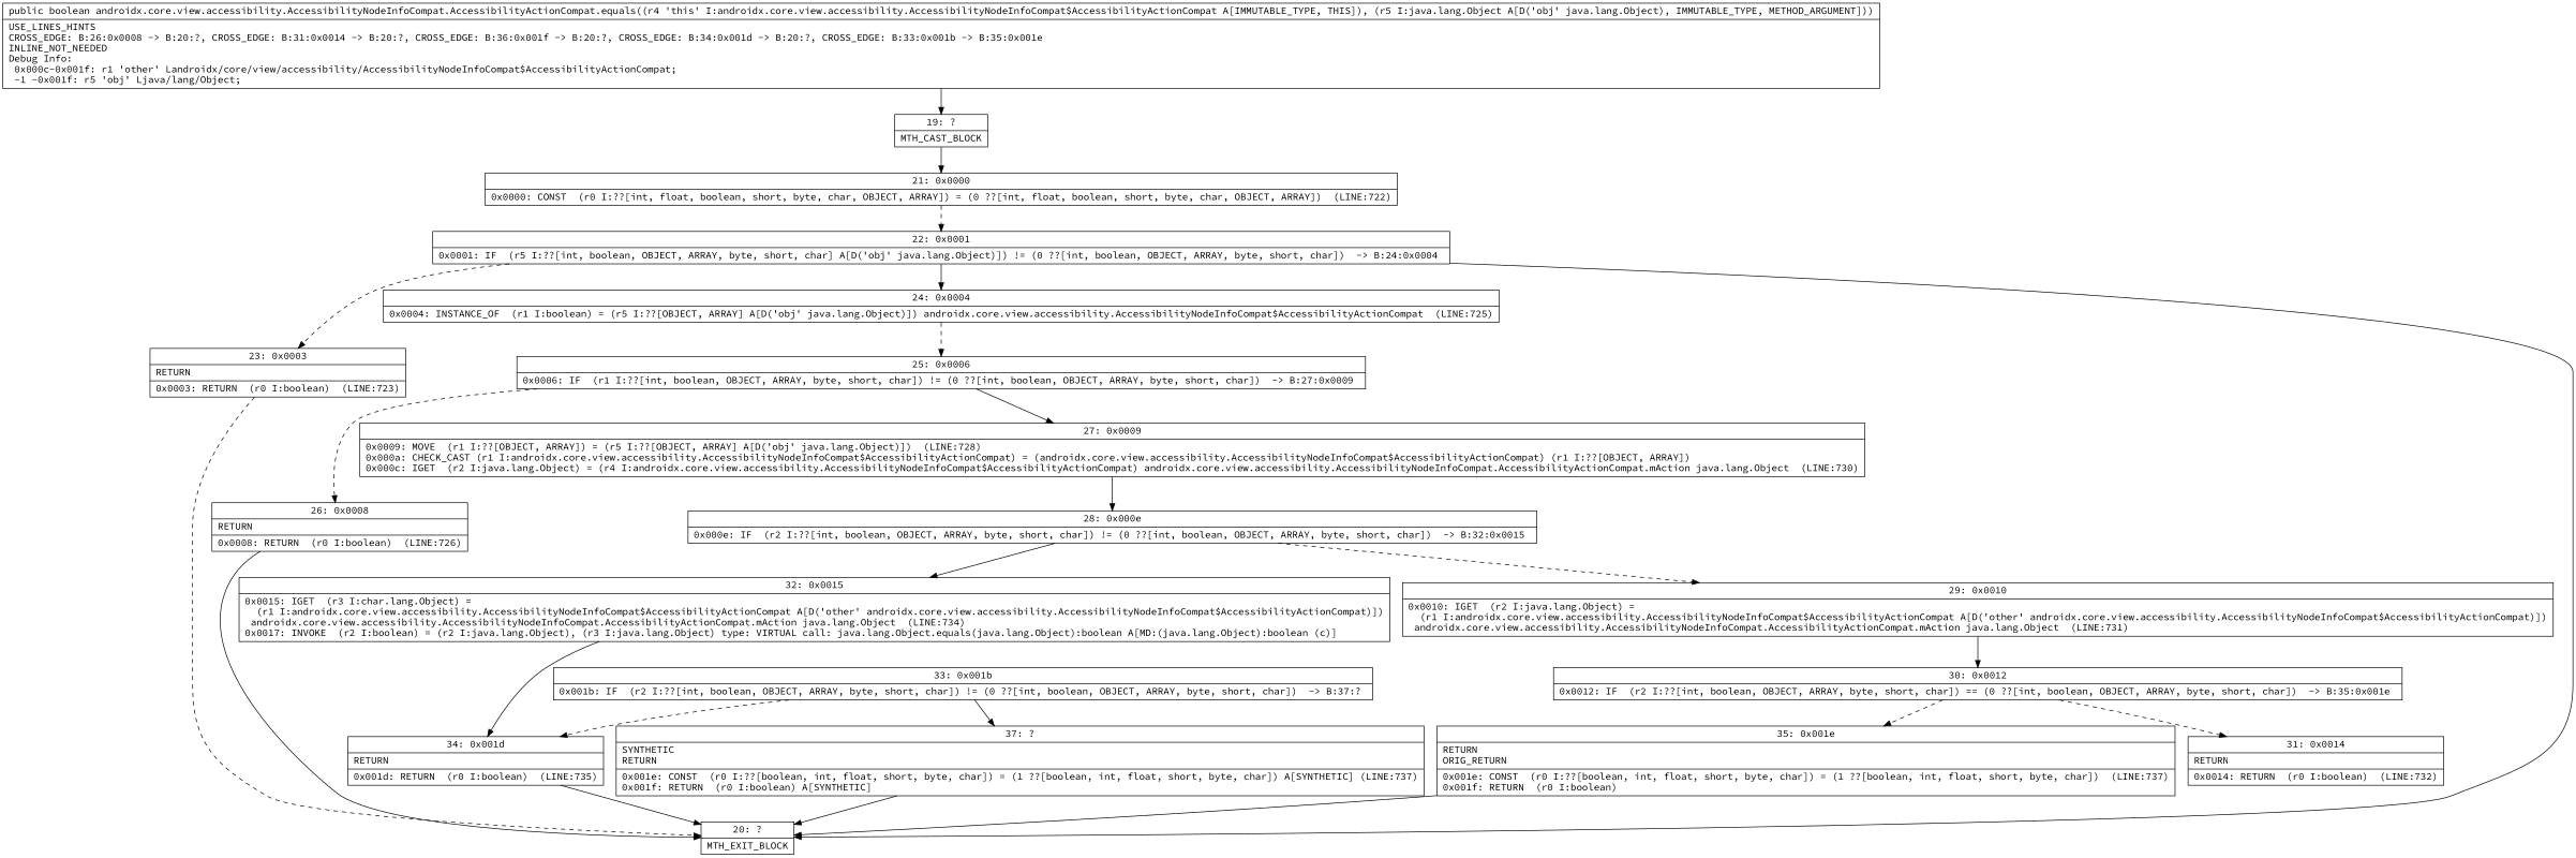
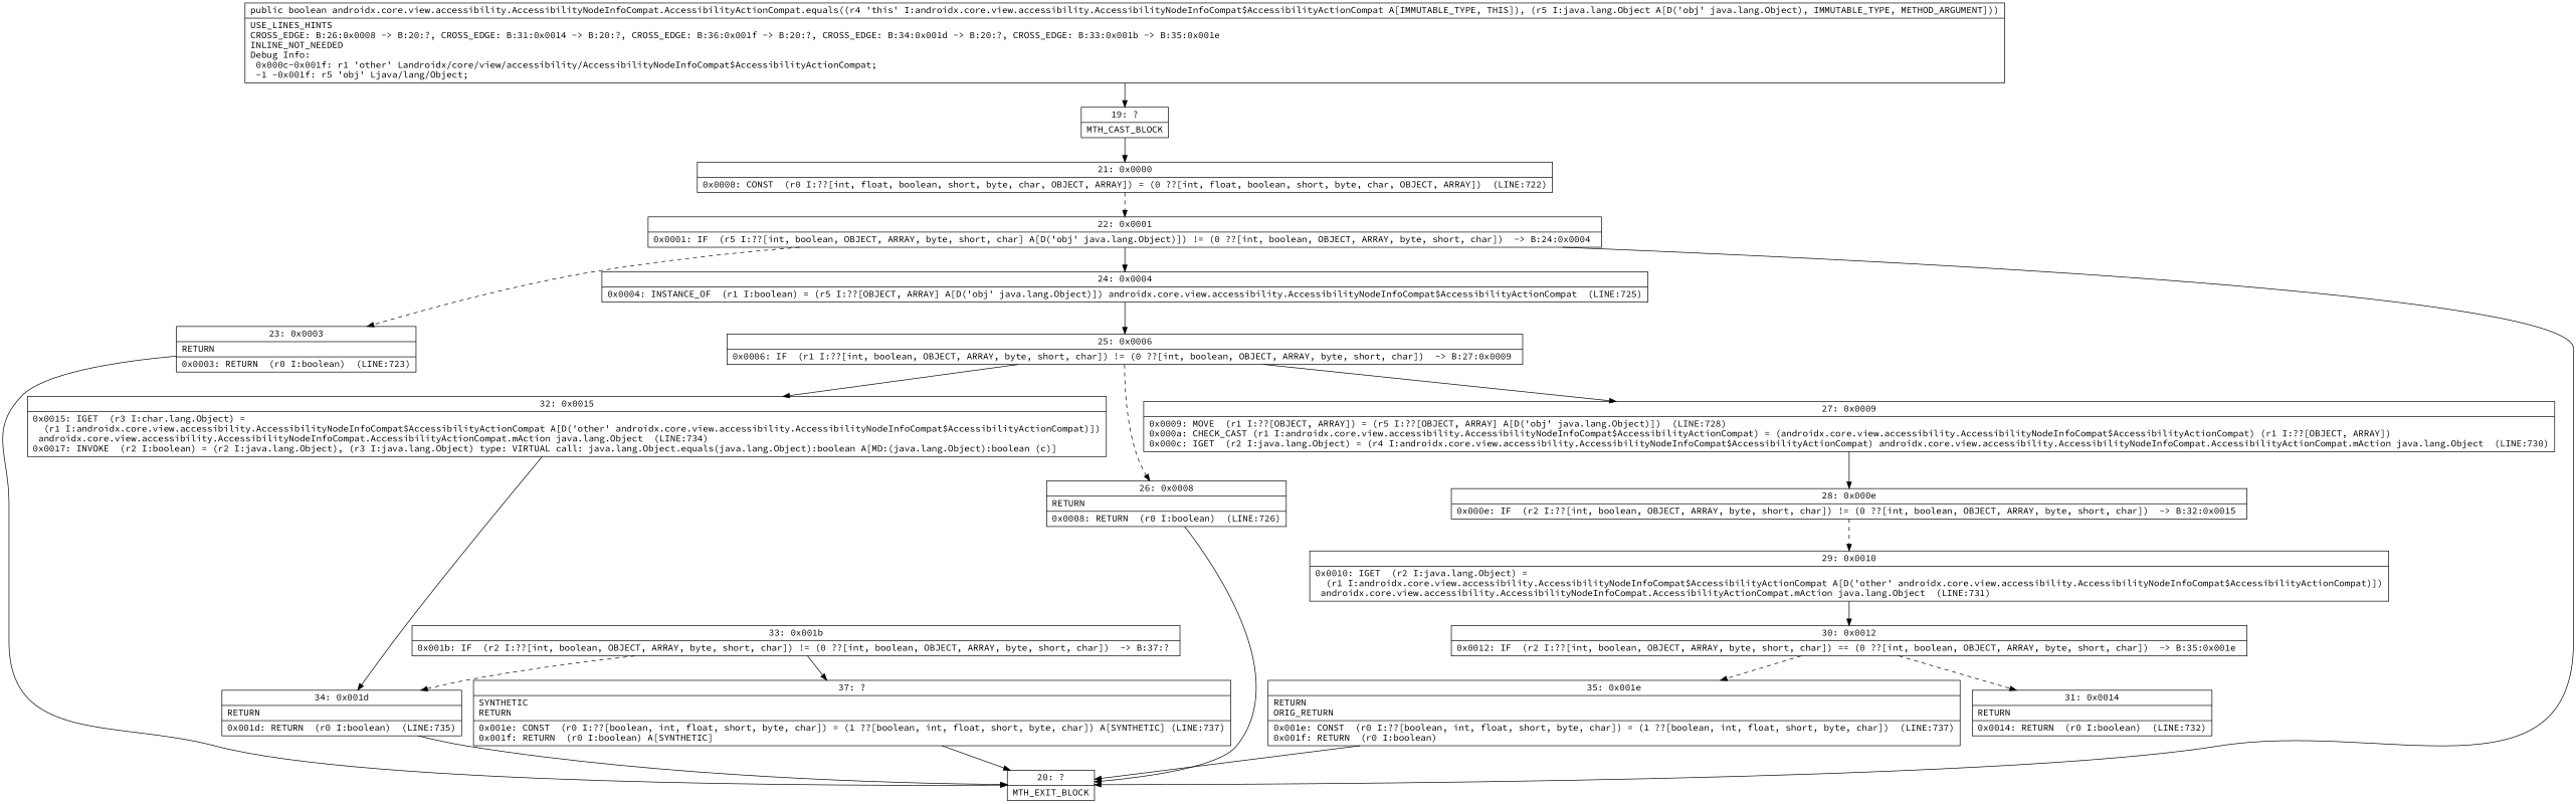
  digraph {
    fontname="Source Code Pro"
    node [fontname="Source Code Pro" shape=record]
    edge [fontname="Source Code Pro"]
    n1 [label="{19\:\ ?|MTH_CAST_BLOCK\l}"]
    n2 [label="{21\:\ 0x0000|0x0000: CONST  (r0 I:??[int, float, boolean, short, byte, char, OBJECT, ARRAY]) = (0 ??[int, float, boolean, short, byte, char, OBJECT, ARRAY])  (LINE:722)\l}"]
    n3 [label="{22\:\ 0x0001|0x0001: IF  (r5 I:??[int, boolean, OBJECT, ARRAY, byte, short, char] A[D('obj' java.lang.Object)]) != (0 ??[int, boolean, OBJECT, ARRAY, byte, short, char])  \-\> B:24:0x0004 \l}"]
    n4 [label="{23\:\ 0x0003|RETURN\l|0x0003: RETURN  (r0 I:boolean)  (LINE:723)\l}"]
    n5 [label="{24\:\ 0x0004|0x0004: INSTANCE_OF  (r1 I:boolean) = (r5 I:??[OBJECT, ARRAY] A[D('obj' java.lang.Object)]) androidx.core.view.accessibility.AccessibilityNodeInfoCompat$AccessibilityActionCompat  (LINE:725)\l}"]
    n6 [label="{20\:\ ?|MTH_EXIT_BLOCK\l}"]
    n7 [label="{25\:\ 0x0006|0x0006: IF  (r1 I:??[int, boolean, OBJECT, ARRAY, byte, short, char]) != (0 ??[int, boolean, OBJECT, ARRAY, byte, short, char])  \-\> B:27:0x0009 \l}"]
    n8 [label="{26\:\ 0x0008|RETURN\l|0x0008: RETURN  (r0 I:boolean)  (LINE:726)\l}"]
    n9 [label="{27\:\ 0x0009|0x0009: MOVE  (r1 I:??[OBJECT, ARRAY]) = (r5 I:??[OBJECT, ARRAY] A[D('obj' java.lang.Object)])  (LINE:728)\l0x000a: CHECK_CAST (r1 I:androidx.core.view.accessibility.AccessibilityNodeInfoCompat$AccessibilityActionCompat) = (androidx.core.view.accessibility.AccessibilityNodeInfoCompat$AccessibilityActionCompat) (r1 I:??[OBJECT, ARRAY]) \l0x000c: IGET  (r2 I:java.lang.Object) = (r4 I:androidx.core.view.accessibility.AccessibilityNodeInfoCompat$AccessibilityActionCompat) androidx.core.view.accessibility.AccessibilityNodeInfoCompat.AccessibilityActionCompat.mAction java.lang.Object  (LINE:730)\l}"]
    n10 [label="{28\:\ 0x000e|0x000e: IF  (r2 I:??[int, boolean, OBJECT, ARRAY, byte, short, char]) != (0 ??[int, boolean, OBJECT, ARRAY, byte, short, char])  \-\> B:32:0x0015 \l}"]
    n11 [label="{29\:\ 0x0010|0x0010: IGET  (r2 I:java.lang.Object) = \l  (r1 I:androidx.core.view.accessibility.AccessibilityNodeInfoCompat$AccessibilityActionCompat A[D('other' androidx.core.view.accessibility.AccessibilityNodeInfoCompat$AccessibilityActionCompat)])\l androidx.core.view.accessibility.AccessibilityNodeInfoCompat.AccessibilityActionCompat.mAction java.lang.Object  (LINE:731)\l}"]
    n12 [label="{32\:\ 0x0015|0x0015: IGET  (r3 I:char.lang.Object) = \l  (r1 I:androidx.core.view.accessibility.AccessibilityNodeInfoCompat$AccessibilityActionCompat A[D('other' androidx.core.view.accessibility.AccessibilityNodeInfoCompat$AccessibilityActionCompat)])\l androidx.core.view.accessibility.AccessibilityNodeInfoCompat.AccessibilityActionCompat.mAction java.lang.Object  (LINE:734)\l0x0017: INVOKE  (r2 I:boolean) = (r2 I:java.lang.Object), (r3 I:java.lang.Object) type: VIRTUAL call: java.lang.Object.equals(java.lang.Object):boolean A[MD:(java.lang.Object):boolean (c)]\l}"]
    n13 [label="{30\:\ 0x0012|0x0012: IF  (r2 I:??[int, boolean, OBJECT, ARRAY, byte, short, char]) == (0 ??[int, boolean, OBJECT, ARRAY, byte, short, char])  \-\> B:35:0x001e \l}"]
    n14 [label="{34\:\ 0x001d|RETURN\l|0x001d: RETURN  (r0 I:boolean)  (LINE:735)\l}"]
    n15 [label="{31\:\ 0x0014|RETURN\l|0x0014: RETURN  (r0 I:boolean)  (LINE:732)\l}"]
    n16 [label="{35\:\ 0x001e|RETURN\lORIG_RETURN\l|0x001e: CONST  (r0 I:??[boolean, int, float, short, byte, char]) = (1 ??[boolean, int, float, short, byte, char])  (LINE:737)\l0x001f: RETURN  (r0 I:boolean) \l}"]
    n17 [label="{33\:\ 0x001b|0x001b: IF  (r2 I:??[int, boolean, OBJECT, ARRAY, byte, short, char]) != (0 ??[int, boolean, OBJECT, ARRAY, byte, short, char])  \-\> B:37:? \l}"]
    n18 [label="{37\:\ ?|SYNTHETIC\lRETURN\l|0x001e: CONST  (r0 I:??[boolean, int, float, short, byte, char]) = (1 ??[boolean, int, float, short, byte, char]) A[SYNTHETIC] (LINE:737)\l0x001f: RETURN  (r0 I:boolean) A[SYNTHETIC]\l}"]
    n19 [label="{public boolean androidx.core.view.accessibility.AccessibilityNodeInfoCompat.AccessibilityActionCompat.equals((r4 'this' I:androidx.core.view.accessibility.AccessibilityNodeInfoCompat$AccessibilityActionCompat A[IMMUTABLE_TYPE, THIS]), (r5 I:java.lang.Object A[D('obj' java.lang.Object), IMMUTABLE_TYPE, METHOD_ARGUMENT]))  | USE_LINES_HINTS\lCROSS_EDGE: B:26:0x0008 \-\> B:20:?, CROSS_EDGE: B:31:0x0014 \-\> B:20:?, CROSS_EDGE: B:36:0x001f \-\> B:20:?, CROSS_EDGE: B:34:0x001d \-\> B:20:?, CROSS_EDGE: B:33:0x001b \-\> B:35:0x001e\lINLINE_NOT_NEEDED\lDebug Info:\l  0x000c\-0x001f: r1 'other' Landroidx\/core\/view\/accessibility\/AccessibilityNodeInfoCompat$AccessibilityActionCompat;\l  \-1 \-0x001f: r5 'obj' Ljava\/lang\/Object;\l}"]
    n1 -> n2
    n2 -> n3 [style=dashed]
    n3 -> n4 [style=dashed]
    n3 -> n5
    n3 -> n6
-   n4 -> n6 [style=dashed]
-   n5 -> n7 [style=dashed]
+   n4 -> n6
+   n5 -> n7
    n7 -> n8 [style=dashed]
    n7 -> n9
    n8 -> n6
    n9 -> n10
    n10 -> n11 [style=dashed]
-   n10 -> n12
+   n7 -> n12
    n11 -> n13
    n12 -> n14
    n13 -> n15 [style=dashed]
    n13 -> n16 [style=dashed]
    n14 -> n6
    n16 -> n6
    n17 -> n14 [style=dashed]
    n17 -> n18
    n18 -> n6
    n19 -> n1
  }
